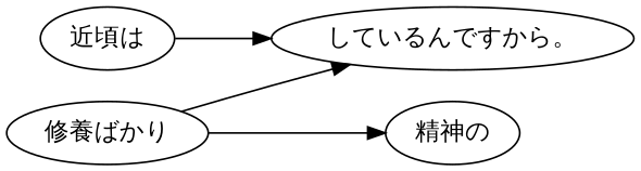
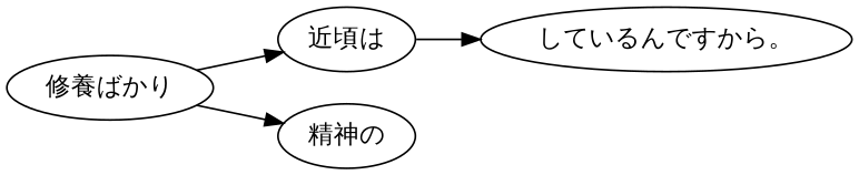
  digraph {
    fontname="Courier Prime"
    rankdir=LR
    node [fontname="Courier Prime"]
    edge [fontname="Courier Prime"]
    n1 [label="近頃は"]
    n2 [label="しているんですから。"]
    n3 [label="精神の"]
    n4 [label="修養ばかり"]
    n1 -> n2
-   n4 -> n2
+   n4 -> n1
    n4 -> n3
  }
